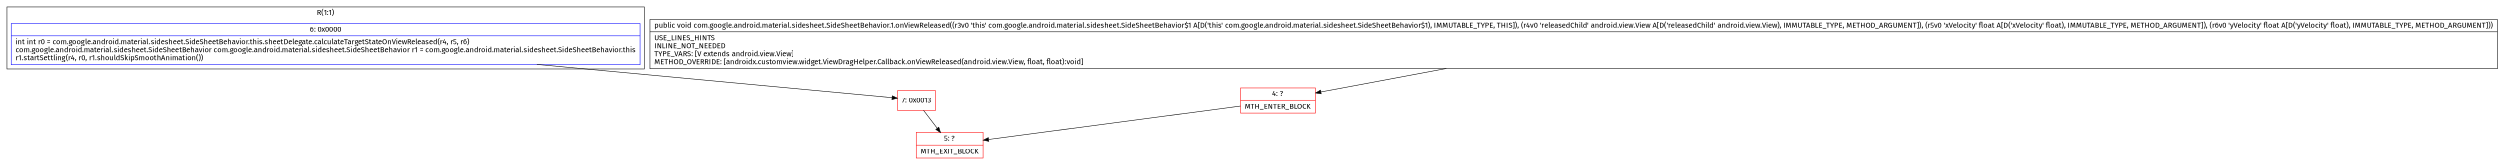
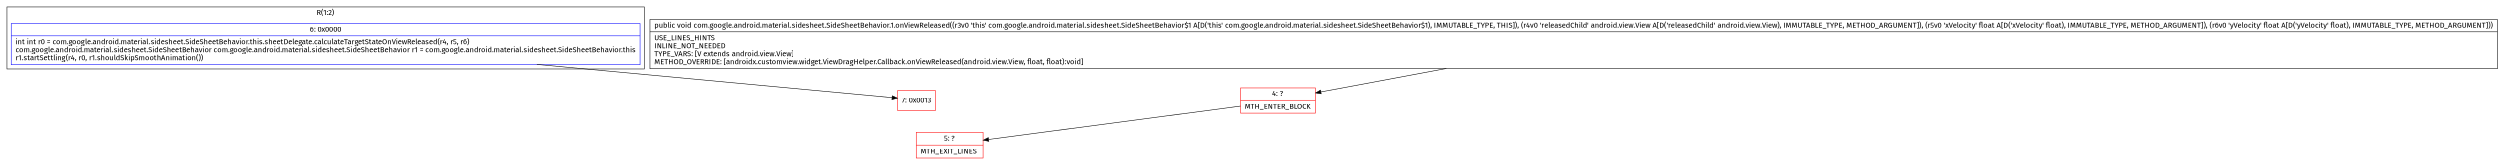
  digraph {
    fontname="Fira Sans"
    node [color=red fontname="Fira Sans" shape=record]
    edge [fontname="Fira Sans"]
    n1 [color=blue label="{6\:\ 0x0000|int int r0 = com.google.android.material.sidesheet.SideSheetBehavior.this.sheetDelegate.calculateTargetStateOnViewReleased(r4, r5, r6)\lcom.google.android.material.sidesheet.SideSheetBehavior com.google.android.material.sidesheet.SideSheetBehavior r1 = com.google.android.material.sidesheet.SideSheetBehavior.this\lr1.startSettling(r4, r0, r1.shouldSkipSmoothAnimation())\l}"]
    n2 [label="{7\:\ 0x0013}"]
-   n3 [label="{5\:\ ?|MTH_EXIT_BLOCK\l}"]
+   n3 [label="{5\:\ ?|MTH_EXIT_LINES\l}"]
    n4 [label="{4\:\ ?|MTH_ENTER_BLOCK\l}"]
    n5 [label="{public void com.google.android.material.sidesheet.SideSheetBehavior.1.onViewReleased((r3v0 'this' com.google.android.material.sidesheet.SideSheetBehavior$1 A[D('this' com.google.android.material.sidesheet.SideSheetBehavior$1), IMMUTABLE_TYPE, THIS]), (r4v0 'releasedChild' android.view.View A[D('releasedChild' android.view.View), IMMUTABLE_TYPE, METHOD_ARGUMENT]), (r5v0 'xVelocity' float A[D('xVelocity' float), IMMUTABLE_TYPE, METHOD_ARGUMENT]), (r6v0 'yVelocity' float A[D('yVelocity' float), IMMUTABLE_TYPE, METHOD_ARGUMENT]))  | USE_LINES_HINTS\lINLINE_NOT_NEEDED\lTYPE_VARS: [V extends android.view.View]\lMETHOD_OVERRIDE: [androidx.customview.widget.ViewDragHelper.Callback.onViewReleased(android.view.View, float, float):void]\l}" color=""]
    subgraph cluster_1 {
-     label="R(1:1)"
+     label="R(1:2)"
      n1
    }
    n1 -> n2
-   n2 -> n3
    n4 -> n3
    n5 -> n4
  }
